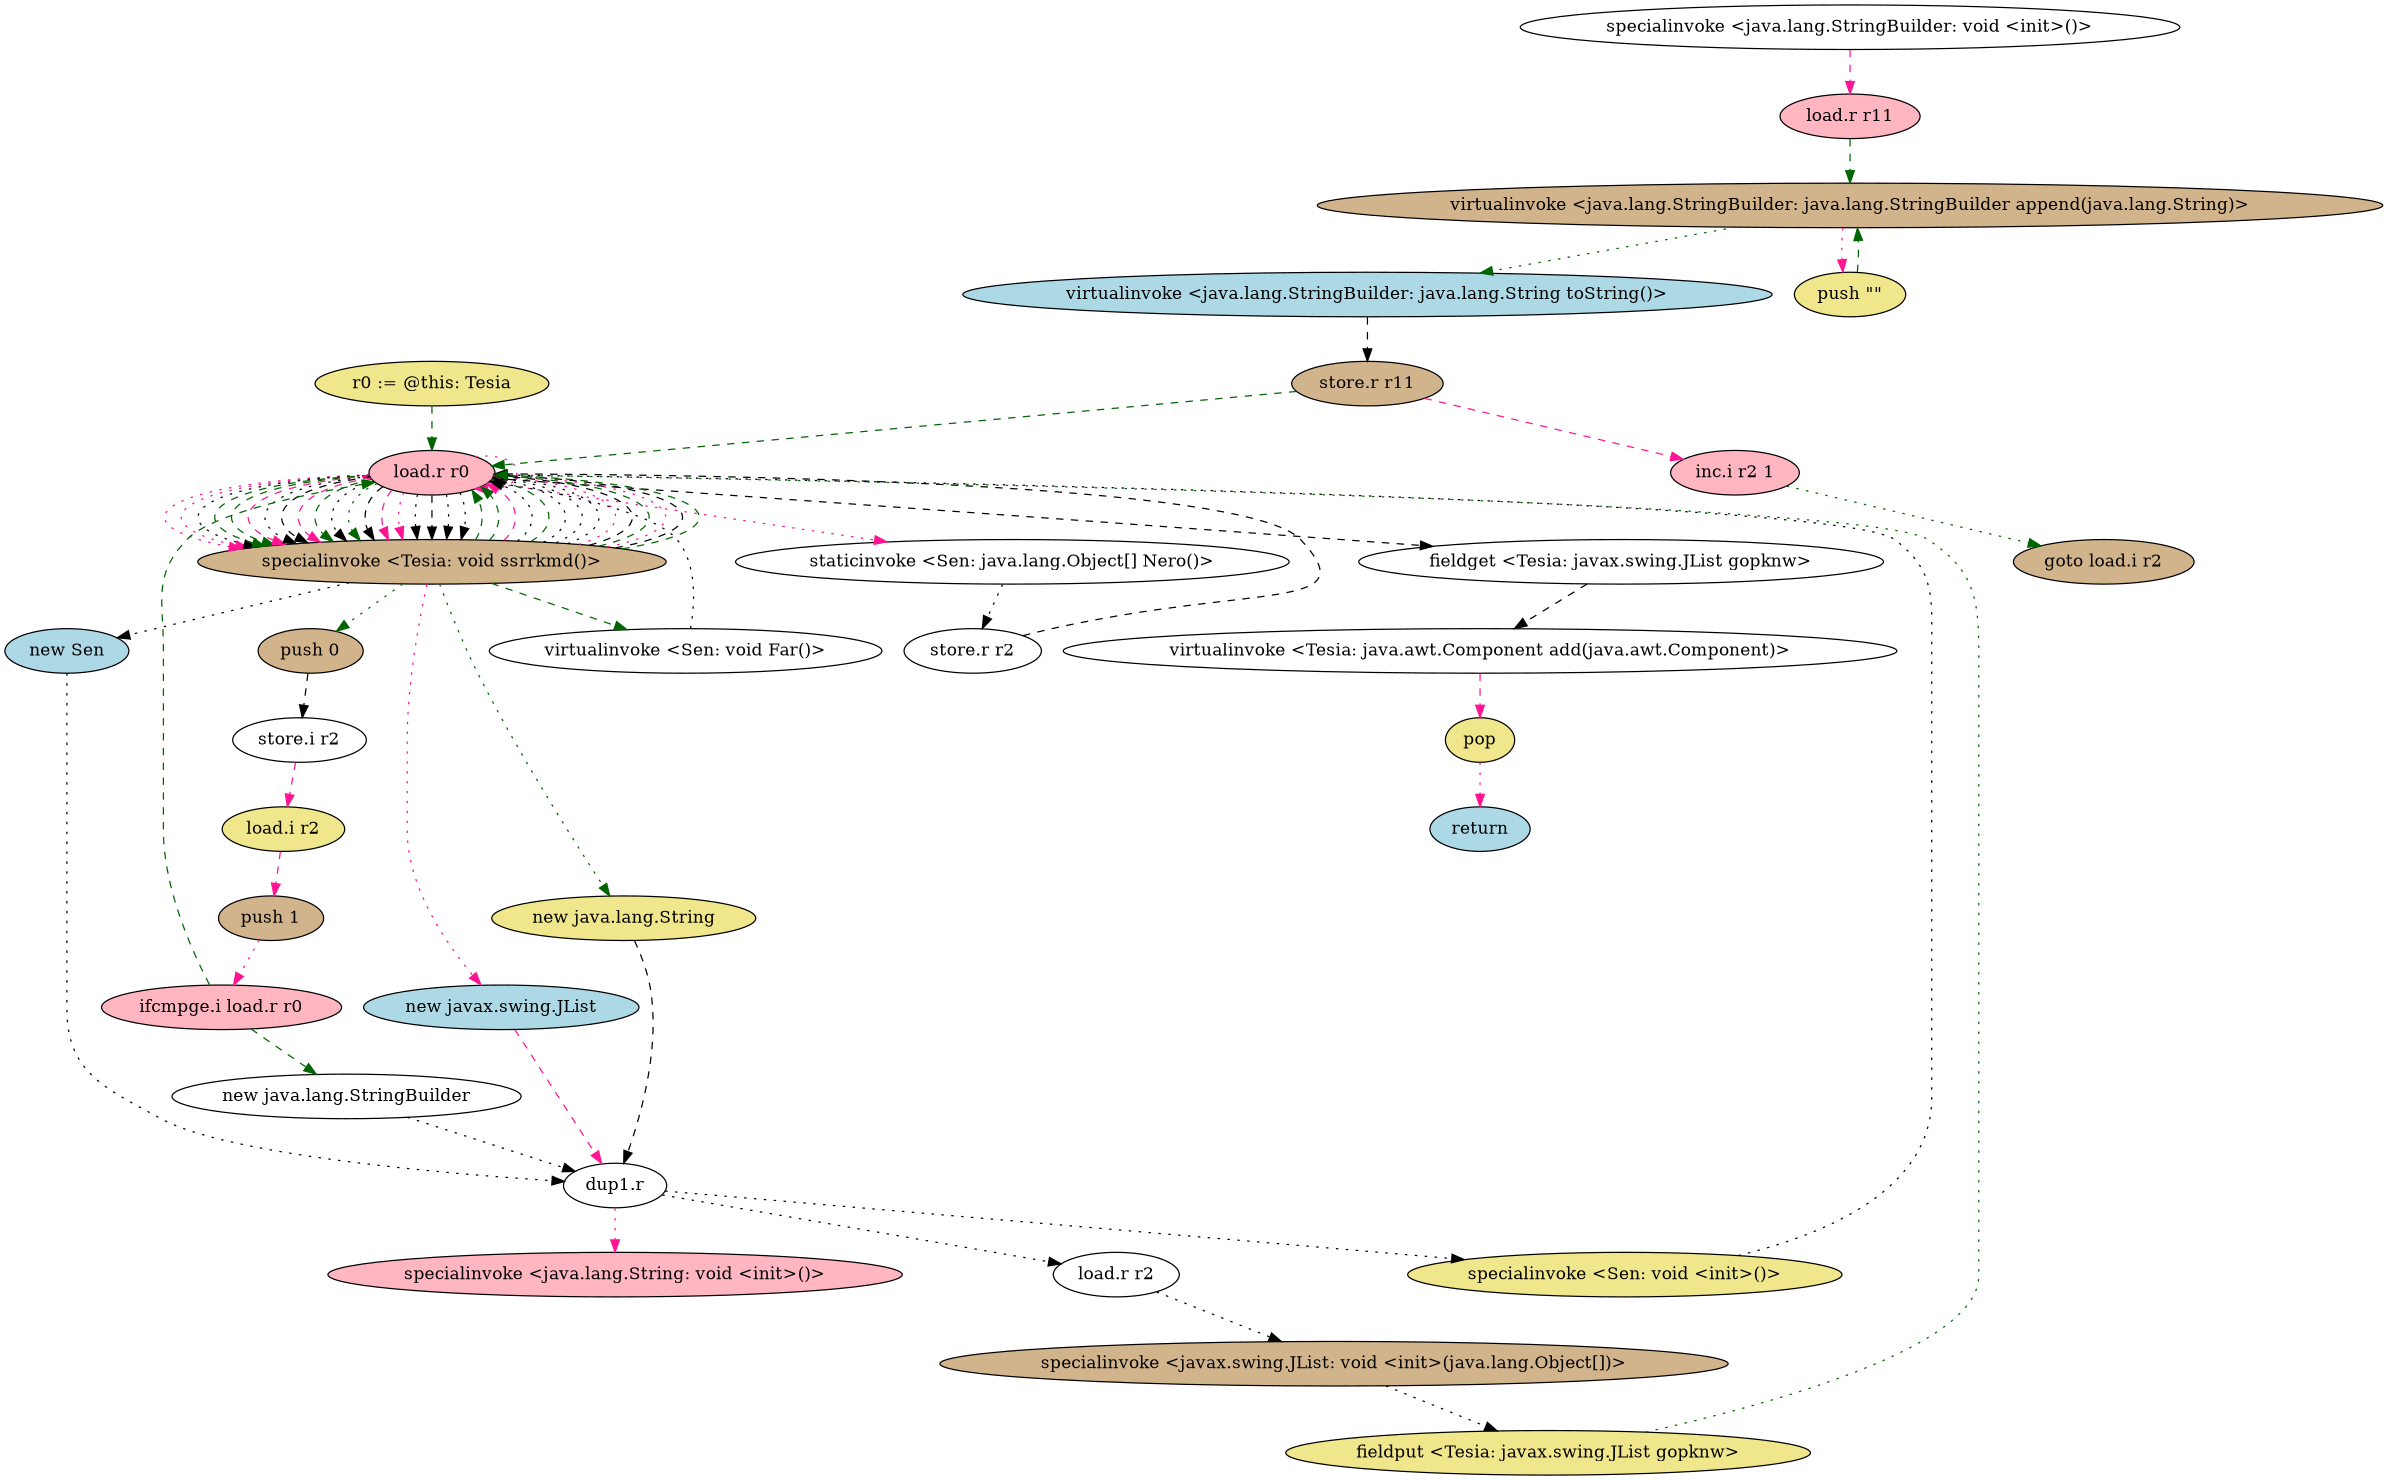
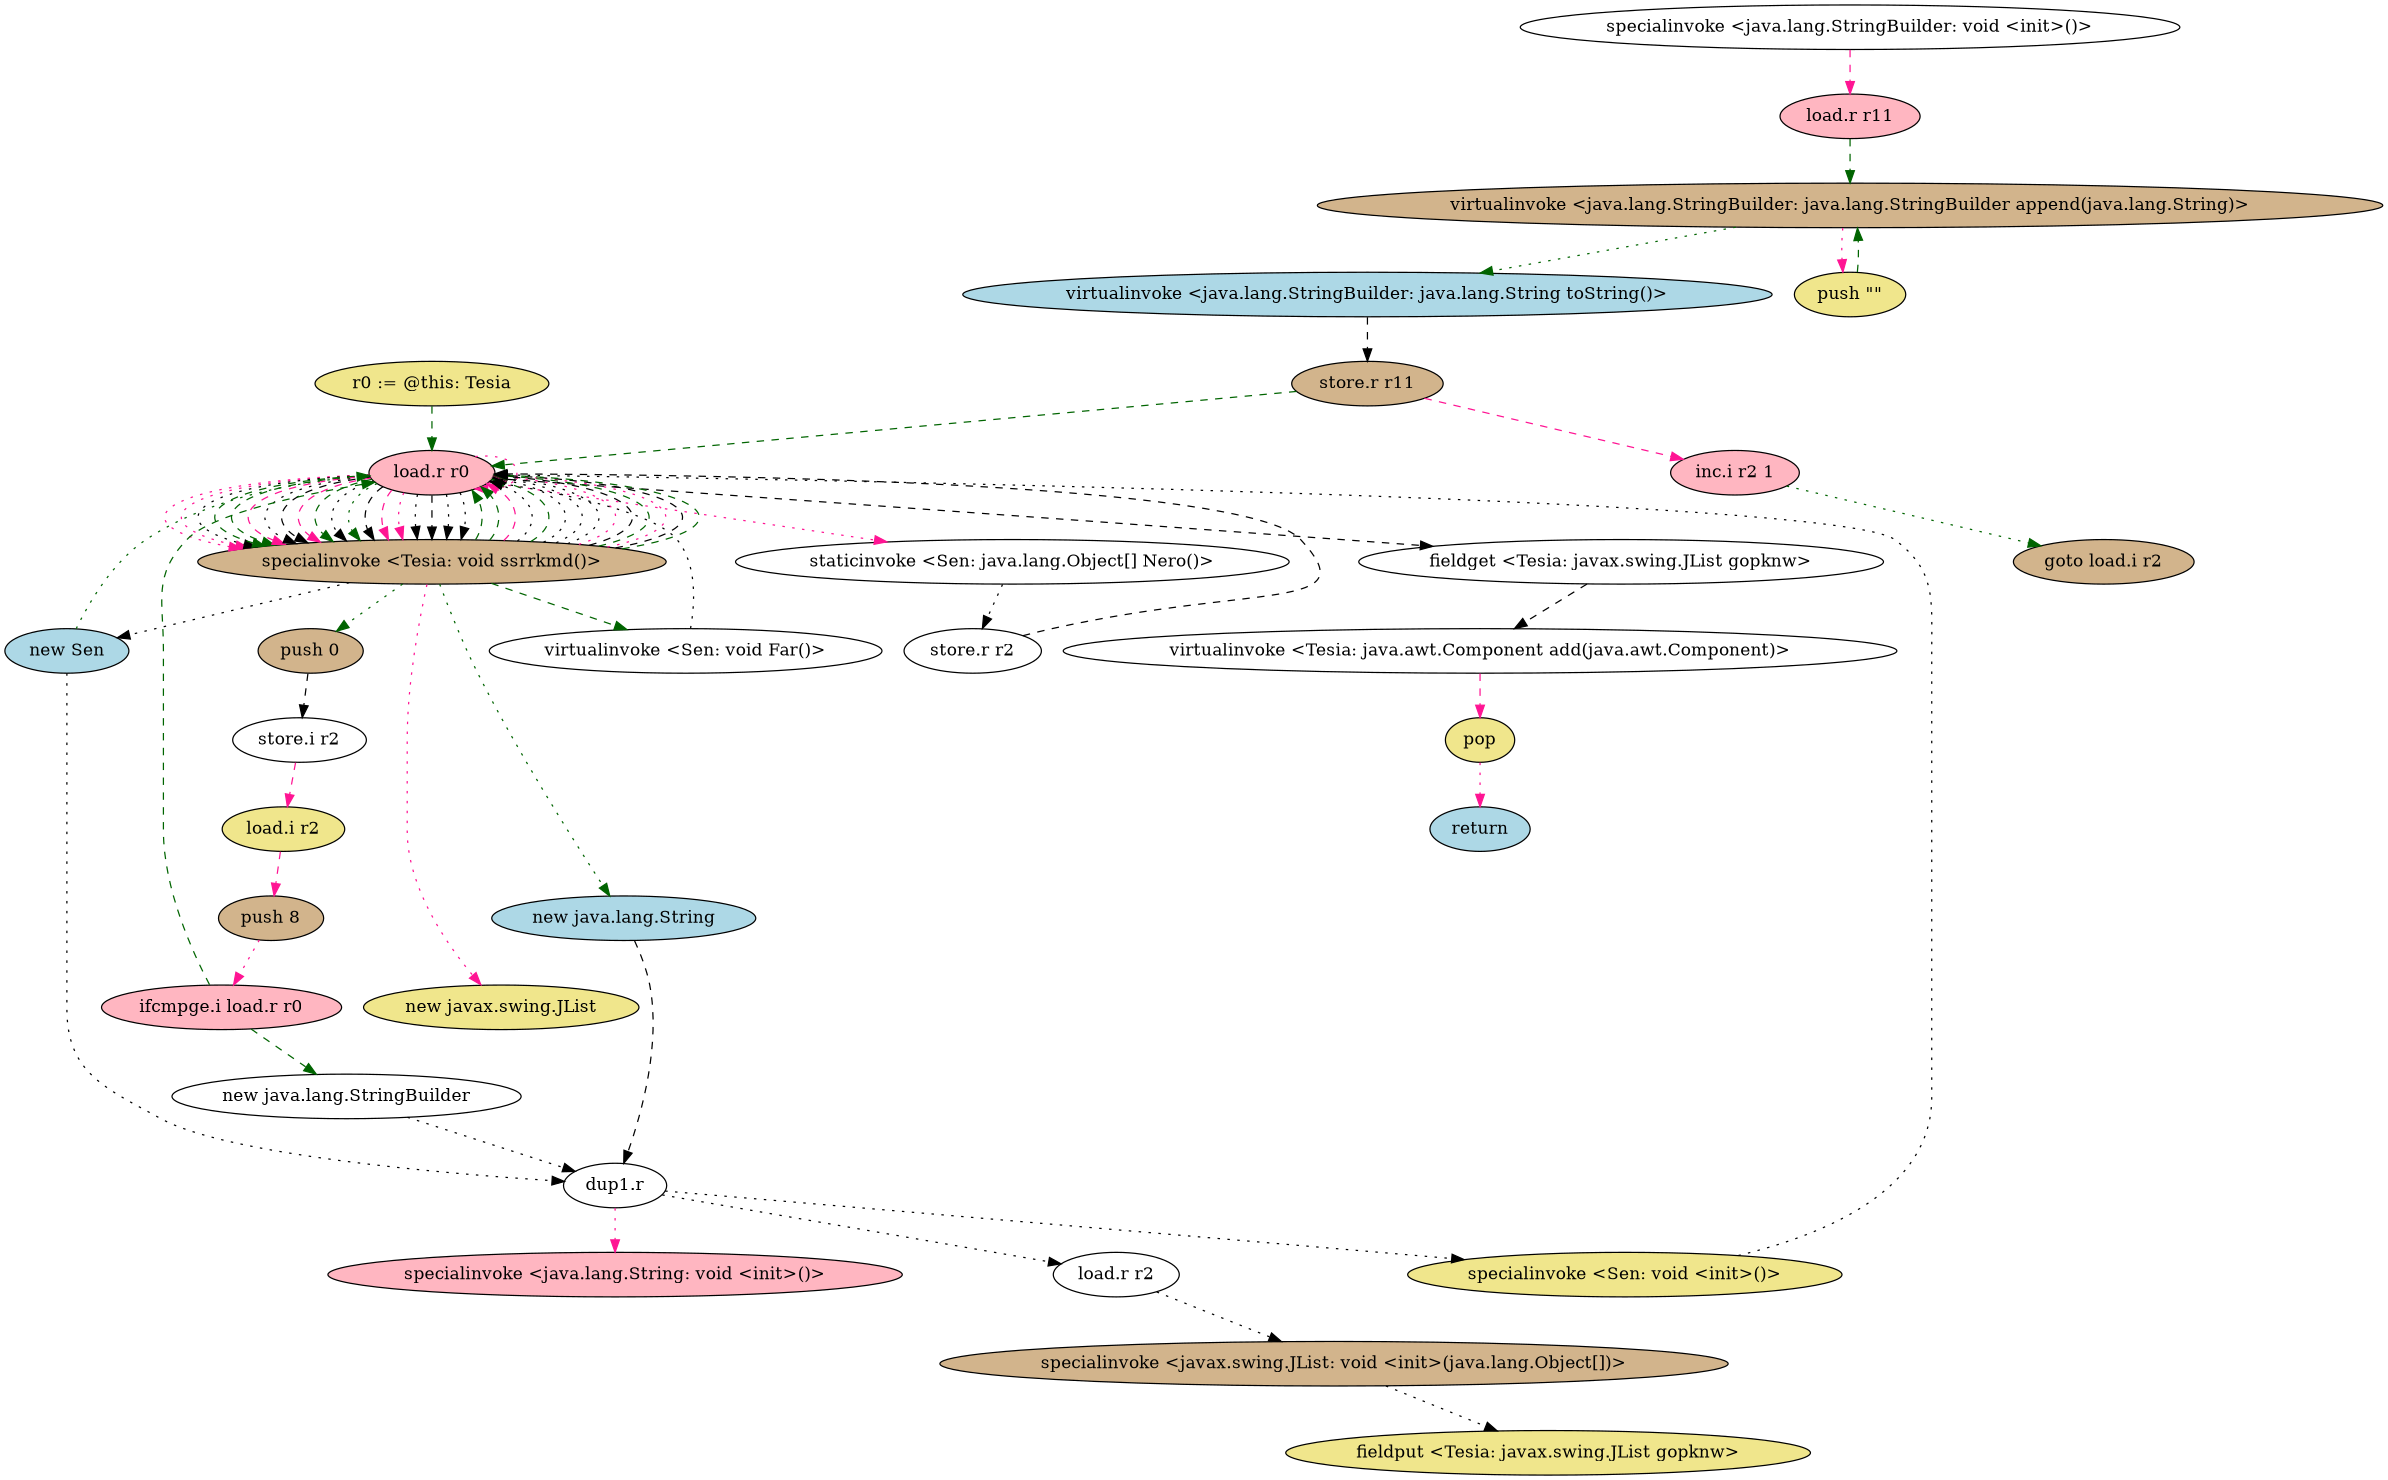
  digraph {
    node [fillcolor=white style=filled]
    edge [color=black style=dotted]
    "r0 := @this: Tesia" [fillcolor=khaki]
    "load.r r0" [fillcolor=lightpink]
    "specialinvoke <Tesia: void ssrrkmd()>" [fillcolor=tan]
    "staticinvoke <Sen: java.lang.Object[] Nero()>"
    "fieldget <Tesia: javax.swing.JList gopknw>"
-   "new java.lang.String" [fillcolor=khaki]
+   "new java.lang.String" [fillcolor=lightblue]
    "new Sen" [fillcolor=lightblue]
    "virtualinvoke <Sen: void Far()>"
-   "new javax.swing.JList" [fillcolor=lightblue]
+   "new javax.swing.JList" [fillcolor=khaki]
    "push 0" [fillcolor=tan]
    "store.r r2"
    "virtualinvoke <Tesia: java.awt.Component add(java.awt.Component)>"
    "dup1.r"
    "store.i r2"
    "specialinvoke <java.lang.String: void <init>()>" [fillcolor=lightpink]
    "specialinvoke <Sen: void <init>()>" [fillcolor=khaki]
    "load.r r2"
    "specialinvoke <javax.swing.JList: void <init>(java.lang.Object[])>" [fillcolor=tan]
    "load.r r11" [fillcolor=lightpink]
    "specialinvoke <java.lang.StringBuilder: void <init>()>"
    "store.r r11" [fillcolor=tan]
    "inc.i r2 1" [fillcolor=lightpink]
    "goto load.i r2" [fillcolor=tan]
    "fieldput <Tesia: javax.swing.JList gopknw>" [fillcolor=khaki]
    "load.i r2" [fillcolor=khaki]
-   "push 1" [fillcolor=tan]
+   "push 1" [fillcolor=tan label="push 8"]
    "ifcmpge.i load.r r0" [fillcolor=lightpink]
    "new java.lang.StringBuilder"
    "virtualinvoke <java.lang.StringBuilder: java.lang.StringBuilder append(java.lang.String)>" [fillcolor=tan]
    "push \"\"" [fillcolor=khaki]
    "virtualinvoke <java.lang.StringBuilder: java.lang.String toString()>" [fillcolor=lightblue]
    pop [fillcolor=khaki]
    return [fillcolor=lightblue]
    "r0 := @this: Tesia" -> "load.r r0" [color=darkgreen style=dashed]
    "load.r r0" -> "load.r r0" [color=deeppink]
    "load.r r0" -> "specialinvoke <Tesia: void ssrrkmd()>" [color=deeppink]
    "load.r r0" -> "specialinvoke <Tesia: void ssrrkmd()>" [color=deeppink]
    "load.r r0" -> "specialinvoke <Tesia: void ssrrkmd()>"
    "load.r r0" -> "specialinvoke <Tesia: void ssrrkmd()>" [color=darkgreen style=dashed]
    "load.r r0" -> "specialinvoke <Tesia: void ssrrkmd()>" [color=darkgreen style=dashed]
    "load.r r0" -> "specialinvoke <Tesia: void ssrrkmd()>" [color=deeppink style=dashed]
    "load.r r0" -> "specialinvoke <Tesia: void ssrrkmd()>"
    "load.r r0" -> "specialinvoke <Tesia: void ssrrkmd()>" [style=dashed]
    "load.r r0" -> "specialinvoke <Tesia: void ssrrkmd()>" [color=deeppink style=dashed]
    "load.r r0" -> "specialinvoke <Tesia: void ssrrkmd()>" [color=darkgreen style=dashed]
    "load.r r0" -> "specialinvoke <Tesia: void ssrrkmd()>"
    "load.r r0" -> "specialinvoke <Tesia: void ssrrkmd()>" [color=darkgreen]
    "load.r r0" -> "specialinvoke <Tesia: void ssrrkmd()>" [style=dashed]
    "load.r r0" -> "specialinvoke <Tesia: void ssrrkmd()>" [color=deeppink style=dashed]
    "load.r r0" -> "specialinvoke <Tesia: void ssrrkmd()>" [color=deeppink]
    "load.r r0" -> "specialinvoke <Tesia: void ssrrkmd()>"
    "load.r r0" -> "specialinvoke <Tesia: void ssrrkmd()>" [style=dashed]
    "load.r r0" -> "specialinvoke <Tesia: void ssrrkmd()>"
    "load.r r0" -> "specialinvoke <Tesia: void ssrrkmd()>"
    "load.r r0" -> "staticinvoke <Sen: java.lang.Object[] Nero()>" [color=deeppink]
    "load.r r0" -> "fieldget <Tesia: javax.swing.JList gopknw>" [style=dashed]
    "specialinvoke <Tesia: void ssrrkmd()>" -> "load.r r0" [color=darkgreen style=dashed]
    "specialinvoke <Tesia: void ssrrkmd()>" -> "load.r r0" [color=darkgreen style=dashed]
    "specialinvoke <Tesia: void ssrrkmd()>" -> "load.r r0" [color=deeppink style=dashed]
    "specialinvoke <Tesia: void ssrrkmd()>" -> "load.r r0"
    "specialinvoke <Tesia: void ssrrkmd()>" -> "load.r r0" [color=darkgreen style=dashed]
    "specialinvoke <Tesia: void ssrrkmd()>" -> "load.r r0"
    "specialinvoke <Tesia: void ssrrkmd()>" -> "load.r r0"
    "specialinvoke <Tesia: void ssrrkmd()>" -> "load.r r0"
    "specialinvoke <Tesia: void ssrrkmd()>" -> "load.r r0" [color=deeppink]
    "specialinvoke <Tesia: void ssrrkmd()>" -> "load.r r0" [style=dashed]
    "specialinvoke <Tesia: void ssrrkmd()>" -> "load.r r0" [color=darkgreen style=dashed]
    "specialinvoke <Tesia: void ssrrkmd()>" -> "load.r r0" [color=deeppink]
    "specialinvoke <Tesia: void ssrrkmd()>" -> "load.r r0" [style=dashed]
    "specialinvoke <Tesia: void ssrrkmd()>" -> "load.r r0" [color=darkgreen style=dashed]
    "specialinvoke <Tesia: void ssrrkmd()>" -> "new java.lang.String" [color=darkgreen]
    "specialinvoke <Tesia: void ssrrkmd()>" -> "new Sen"
    "specialinvoke <Tesia: void ssrrkmd()>" -> "virtualinvoke <Sen: void Far()>" [color=darkgreen style=dashed]
    "specialinvoke <Tesia: void ssrrkmd()>" -> "new javax.swing.JList" [color=deeppink]
    "specialinvoke <Tesia: void ssrrkmd()>" -> "push 0" [color=darkgreen]
    "staticinvoke <Sen: java.lang.Object[] Nero()>" -> "store.r r2"
    "fieldget <Tesia: javax.swing.JList gopknw>" -> "virtualinvoke <Tesia: java.awt.Component add(java.awt.Component)>" [style=dashed]
    "new java.lang.String" -> "dup1.r" [style=dashed]
    "new Sen" -> "dup1.r"
    "virtualinvoke <Sen: void Far()>" -> "load.r r0"
-   "new javax.swing.JList" -> "dup1.r" [color=deeppink style=dashed]
    "push 0" -> "store.i r2" [style=dashed]
    "store.r r2" -> "load.r r0" [style=dashed]
    "virtualinvoke <Tesia: java.awt.Component add(java.awt.Component)>" -> pop [color=deeppink style=dashed]
    "dup1.r" -> "specialinvoke <java.lang.String: void <init>()>" [color=deeppink]
    "dup1.r" -> "specialinvoke <Sen: void <init>()>"
    "dup1.r" -> "load.r r2"
    "store.i r2" -> "load.i r2" [color=deeppink style=dashed]
    "specialinvoke <Sen: void <init>()>" -> "load.r r0"
    "load.r r2" -> "specialinvoke <javax.swing.JList: void <init>(java.lang.Object[])>"
    "specialinvoke <javax.swing.JList: void <init>(java.lang.Object[])>" -> "fieldput <Tesia: javax.swing.JList gopknw>"
    "load.r r11" -> "virtualinvoke <java.lang.StringBuilder: java.lang.StringBuilder append(java.lang.String)>" [color=darkgreen style=dashed]
    "specialinvoke <java.lang.StringBuilder: void <init>()>" -> "load.r r11" [color=deeppink style=dashed]
    "store.r r11" -> "load.r r0" [color=darkgreen style=dashed]
    "store.r r11" -> "inc.i r2 1" [color=deeppink style=dashed]
    "inc.i r2 1" -> "goto load.i r2" [color=darkgreen]
-   "fieldput <Tesia: javax.swing.JList gopknw>" -> "load.r r0" [color=darkgreen]
+   "new Sen" -> "load.r r0" [color=darkgreen]
    "load.i r2" -> "push 1" [color=deeppink style=dashed]
    "push 1" -> "ifcmpge.i load.r r0" [color=deeppink]
    "ifcmpge.i load.r r0" -> "load.r r0" [color=darkgreen style=dashed]
    "ifcmpge.i load.r r0" -> "new java.lang.StringBuilder" [color=darkgreen style=dashed]
    "new java.lang.StringBuilder" -> "dup1.r"
    "virtualinvoke <java.lang.StringBuilder: java.lang.StringBuilder append(java.lang.String)>" -> "push \"\"" [color=deeppink]
    "virtualinvoke <java.lang.StringBuilder: java.lang.StringBuilder append(java.lang.String)>" -> "virtualinvoke <java.lang.StringBuilder: java.lang.String toString()>" [color=darkgreen]
    "push \"\"" -> "virtualinvoke <java.lang.StringBuilder: java.lang.StringBuilder append(java.lang.String)>" [color=darkgreen style=dashed]
    "virtualinvoke <java.lang.StringBuilder: java.lang.String toString()>" -> "store.r r11" [style=dashed]
    pop -> return [color=deeppink]
  }
